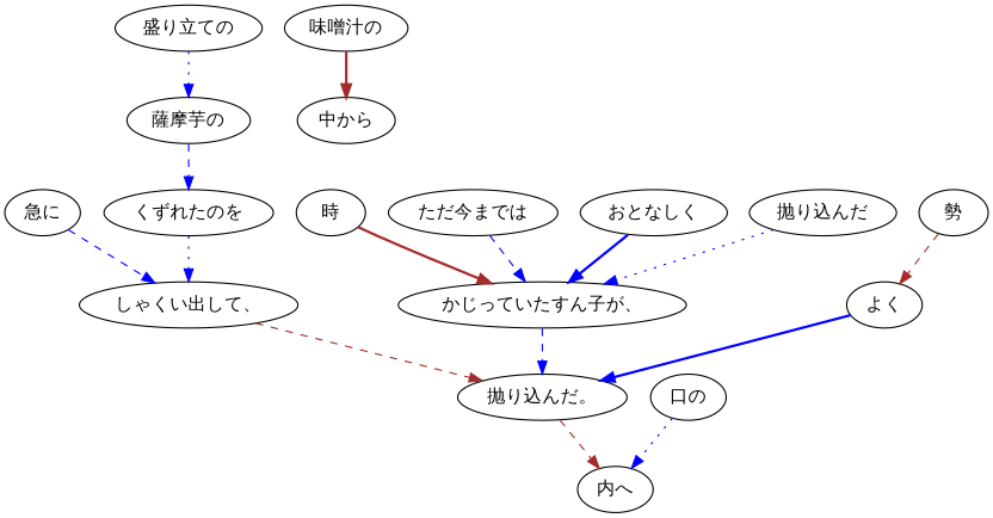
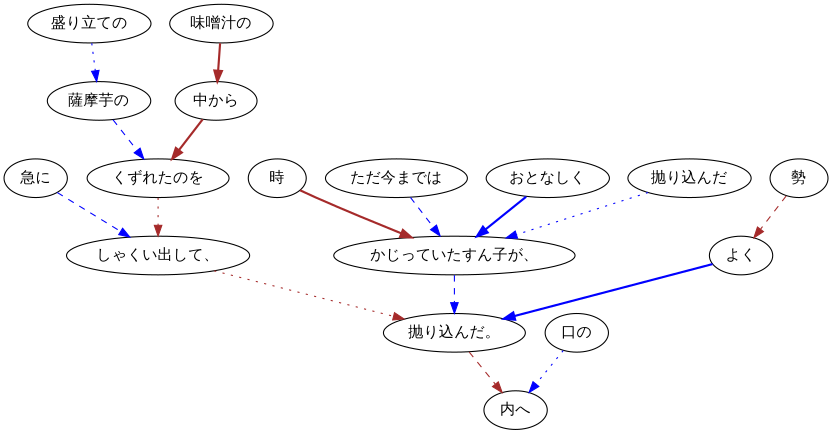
  digraph {
    edge [color=blue style=dashed]
    n1 [label="時"]
    n2 [label="かじっていたすん子が、"]
    n3 [label="抛り込んだ。"]
    n4 [label="ただ今までは"]
    n5 [label="おとなしく"]
    n6 [label="抛り込んだ"]
    n7 [label="内へ"]
    n8 [label="急に"]
    n9 [label="しゃくい出して、"]
    n10 [label="盛り立ての"]
    n11 [label="薩摩芋の"]
    n12 [label="味噌汁の"]
    n13 [label="中から"]
    n14 [label="くずれたのを"]
    n15 [label="勢"]
    n16 [label="よく"]
    n17 [label="口の"]
    n1 -> n2 [color=brown style=bold]
    n2 -> n3
    n3 -> n7 [color=brown]
    n4 -> n2
    n5 -> n2 [style=bold]
    n6 -> n2 [style=dotted]
    n8 -> n9
-   n9 -> n3 [color=brown]
+   n9 -> n3 [color=brown style=dotted]
    n10 -> n11 [style=dotted]
    n11 -> n14
    n12 -> n13 [color=brown style=bold]
-   n14 -> n9 [style=dotted]
+   n13 -> n14 [color=brown style=bold]
+   n14 -> n9 [color=brown style=dotted]
    n15 -> n16 [color=brown]
    n16 -> n3 [style=bold]
    n17 -> n7 [style=dotted]
  }
